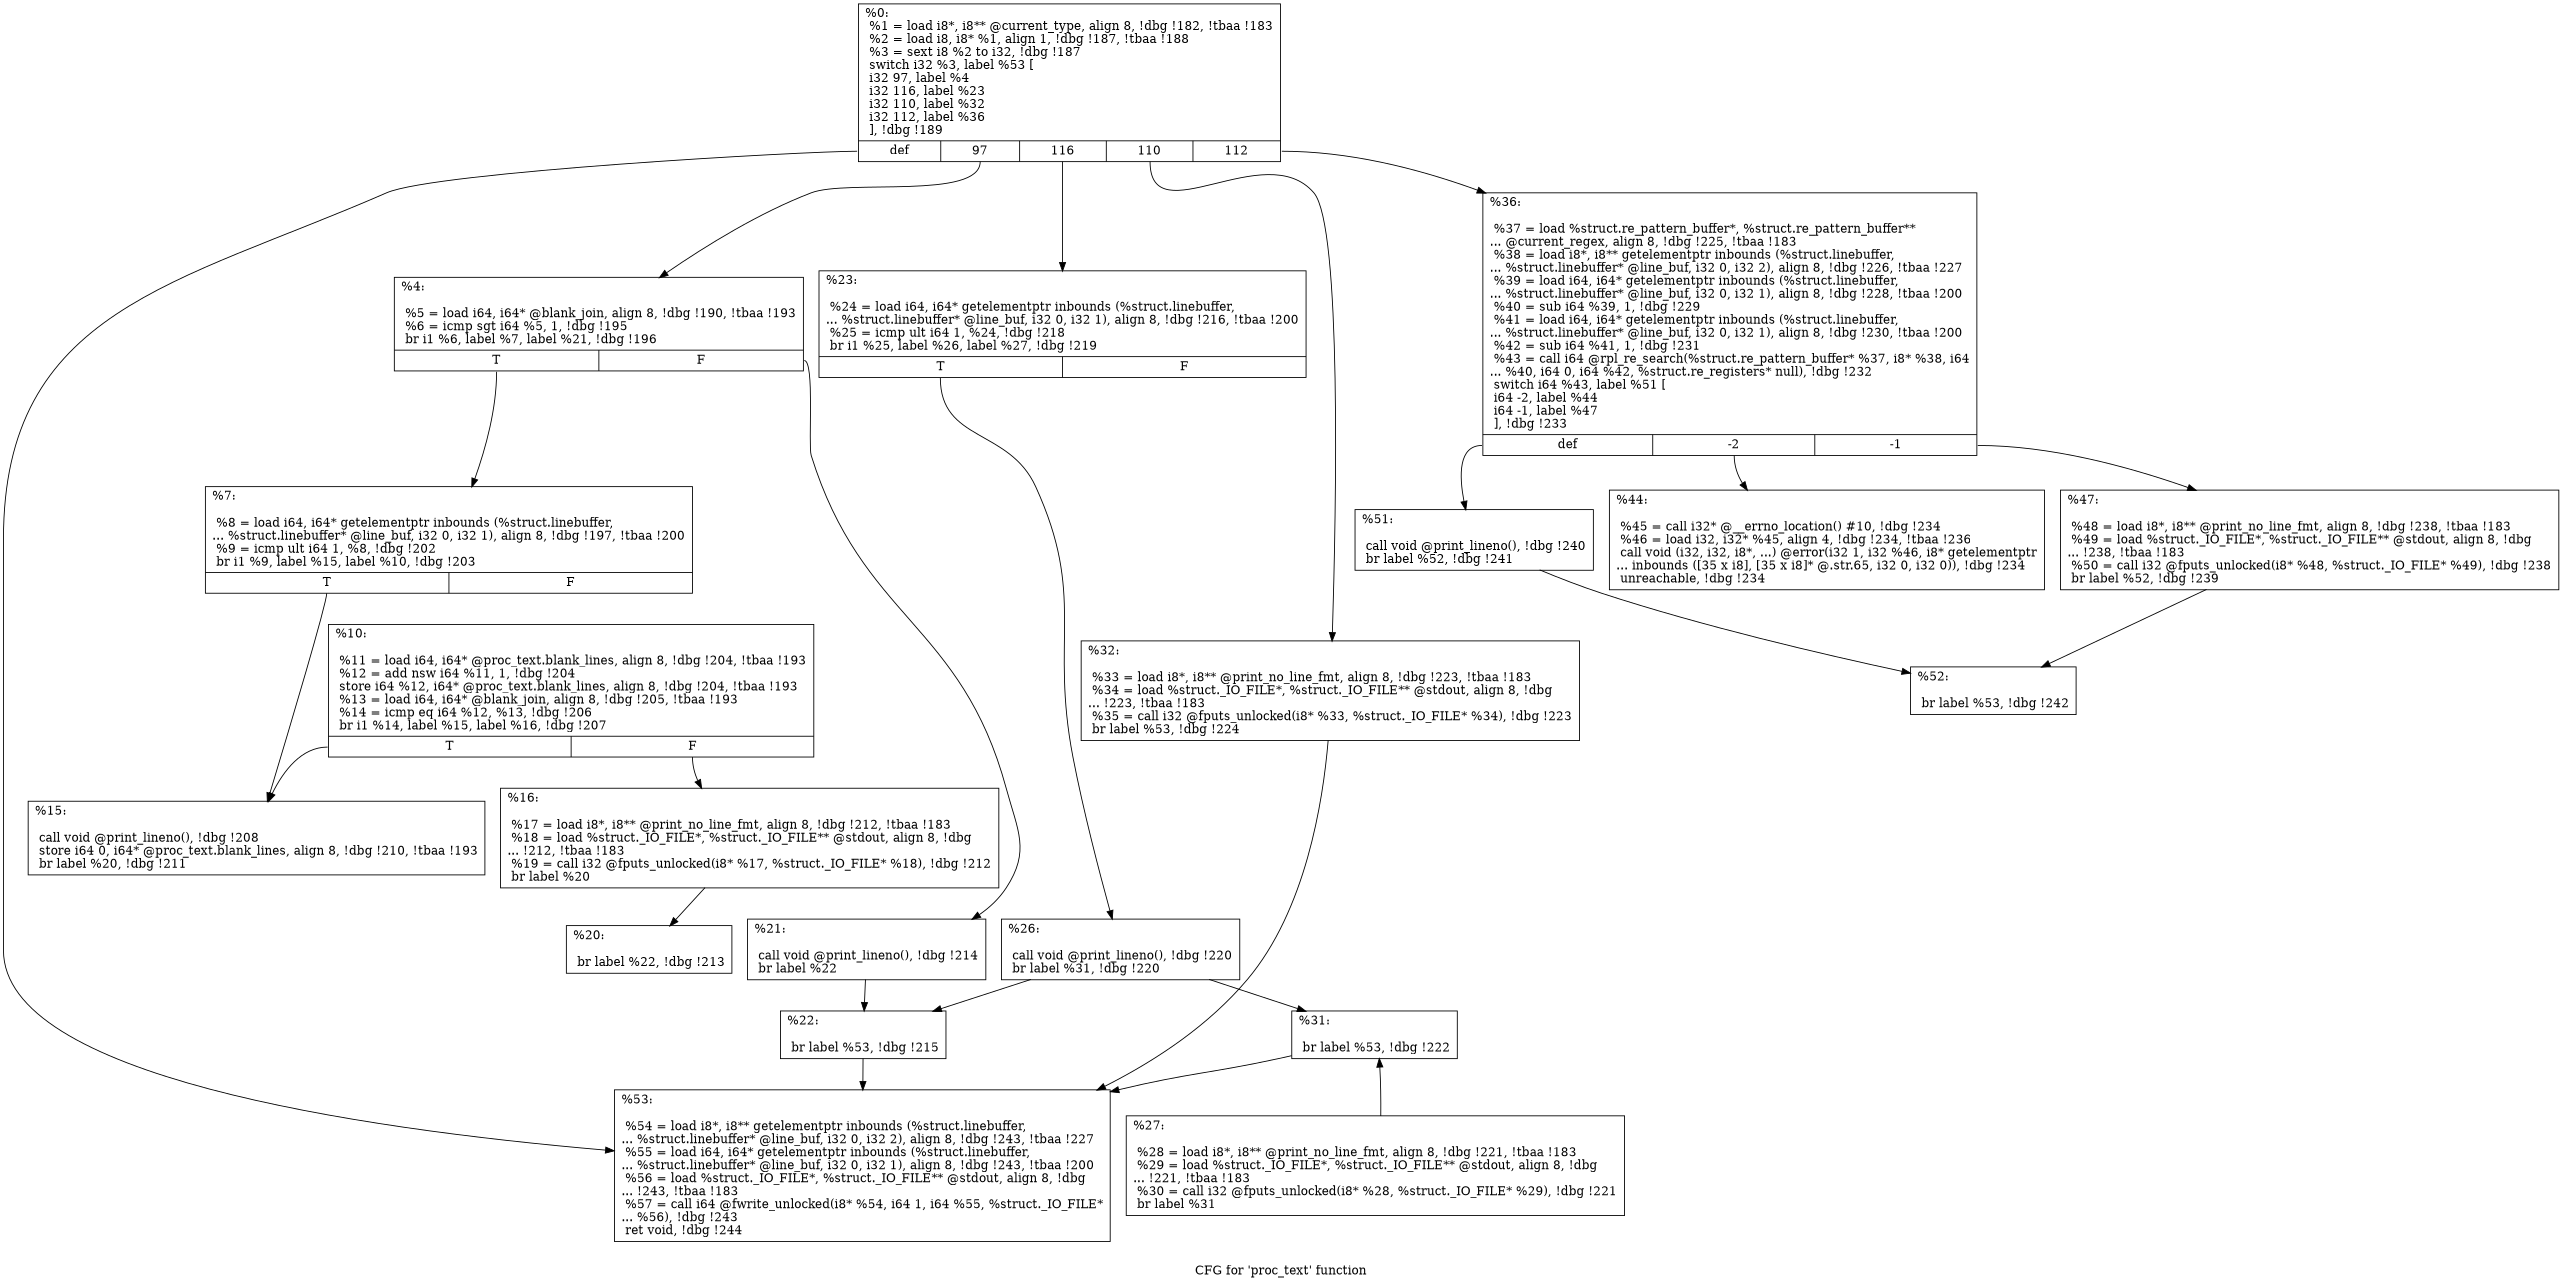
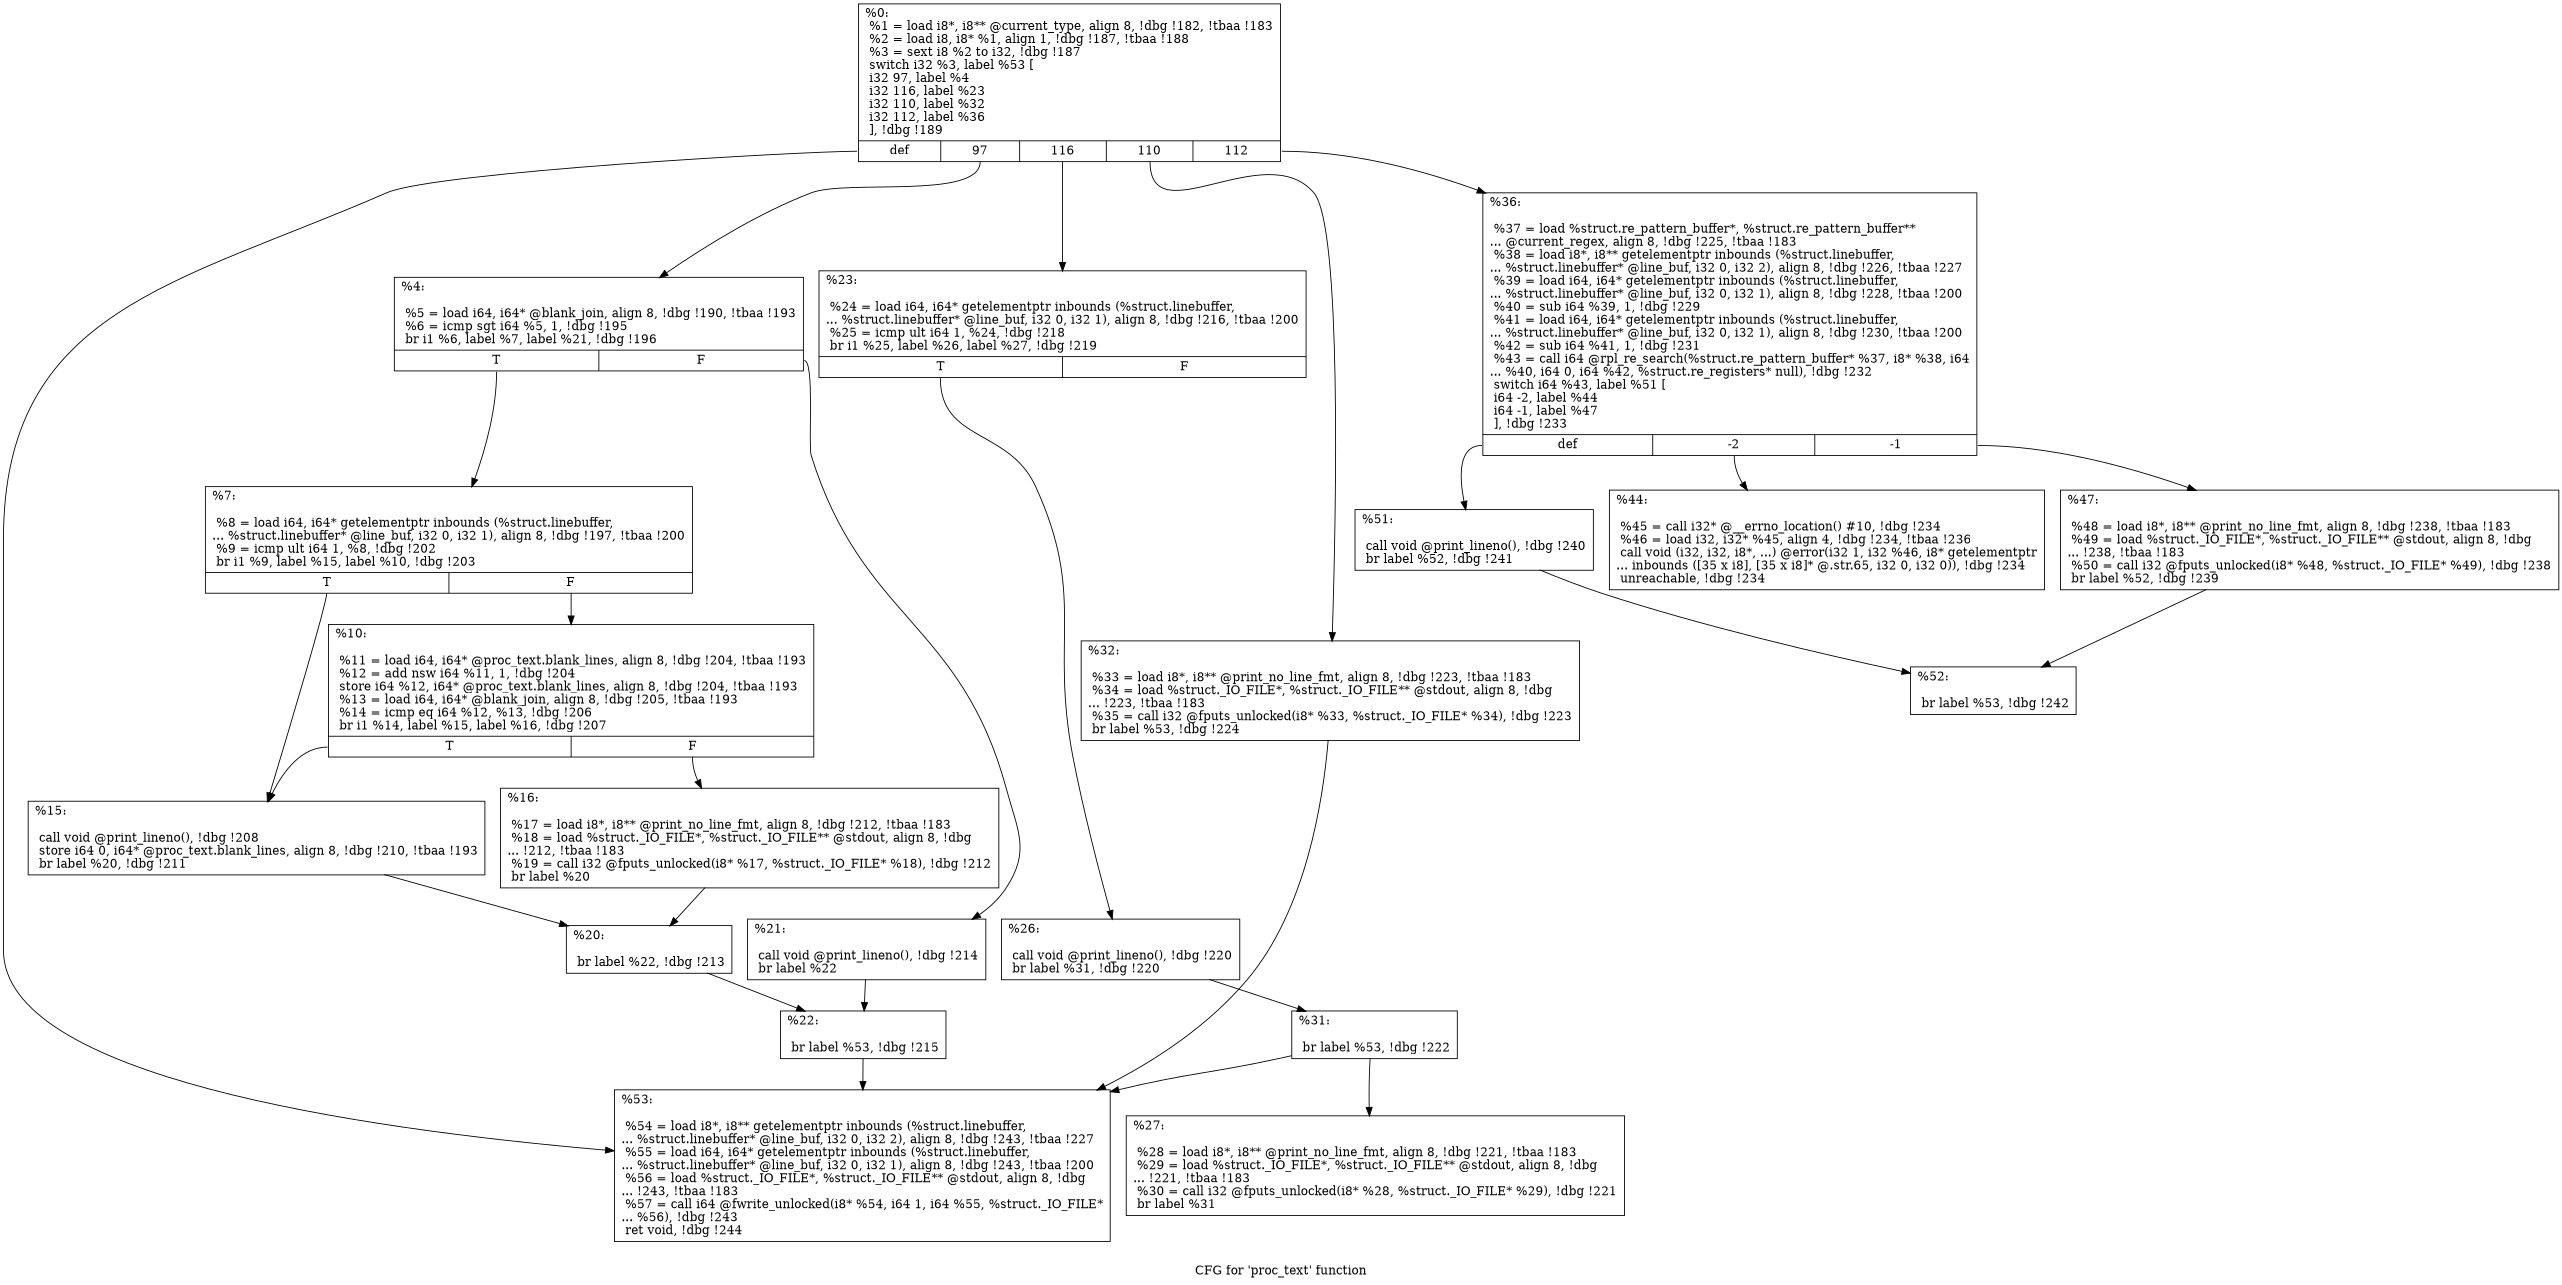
  digraph {
    label="CFG for 'proc_text' function"
    node [shape=record]
    n1 [label="{%0:\l  %1 = load i8*, i8** @current_type, align 8, !dbg !182, !tbaa !183\l  %2 = load i8, i8* %1, align 1, !dbg !187, !tbaa !188\l  %3 = sext i8 %2 to i32, !dbg !187\l  switch i32 %3, label %53 [\l    i32 97, label %4\l    i32 116, label %23\l    i32 110, label %32\l    i32 112, label %36\l  ], !dbg !189\l|{<s0>def|<s1>97|<s2>116|<s3>110|<s4>112}}"]
    n2 [label="{%53:\l\l  %54 = load i8*, i8** getelementptr inbounds (%struct.linebuffer,\l... %struct.linebuffer* @line_buf, i32 0, i32 2), align 8, !dbg !243, !tbaa !227\l  %55 = load i64, i64* getelementptr inbounds (%struct.linebuffer,\l... %struct.linebuffer* @line_buf, i32 0, i32 1), align 8, !dbg !243, !tbaa !200\l  %56 = load %struct._IO_FILE*, %struct._IO_FILE** @stdout, align 8, !dbg\l... !243, !tbaa !183\l  %57 = call i64 @fwrite_unlocked(i8* %54, i64 1, i64 %55, %struct._IO_FILE*\l... %56), !dbg !243\l  ret void, !dbg !244\l}"]
    n3 [label="{%4:\l\l  %5 = load i64, i64* @blank_join, align 8, !dbg !190, !tbaa !193\l  %6 = icmp sgt i64 %5, 1, !dbg !195\l  br i1 %6, label %7, label %21, !dbg !196\l|{<s0>T|<s1>F}}"]
    n4 [label="{%23:\l\l  %24 = load i64, i64* getelementptr inbounds (%struct.linebuffer,\l... %struct.linebuffer* @line_buf, i32 0, i32 1), align 8, !dbg !216, !tbaa !200\l  %25 = icmp ult i64 1, %24, !dbg !218\l  br i1 %25, label %26, label %27, !dbg !219\l|{<s0>T|<s1>F}}"]
    n5 [label="{%32:\l\l  %33 = load i8*, i8** @print_no_line_fmt, align 8, !dbg !223, !tbaa !183\l  %34 = load %struct._IO_FILE*, %struct._IO_FILE** @stdout, align 8, !dbg\l... !223, !tbaa !183\l  %35 = call i32 @fputs_unlocked(i8* %33, %struct._IO_FILE* %34), !dbg !223\l  br label %53, !dbg !224\l}"]
    n6 [label="{%36:\l\l  %37 = load %struct.re_pattern_buffer*, %struct.re_pattern_buffer**\l... @current_regex, align 8, !dbg !225, !tbaa !183\l  %38 = load i8*, i8** getelementptr inbounds (%struct.linebuffer,\l... %struct.linebuffer* @line_buf, i32 0, i32 2), align 8, !dbg !226, !tbaa !227\l  %39 = load i64, i64* getelementptr inbounds (%struct.linebuffer,\l... %struct.linebuffer* @line_buf, i32 0, i32 1), align 8, !dbg !228, !tbaa !200\l  %40 = sub i64 %39, 1, !dbg !229\l  %41 = load i64, i64* getelementptr inbounds (%struct.linebuffer,\l... %struct.linebuffer* @line_buf, i32 0, i32 1), align 8, !dbg !230, !tbaa !200\l  %42 = sub i64 %41, 1, !dbg !231\l  %43 = call i64 @rpl_re_search(%struct.re_pattern_buffer* %37, i8* %38, i64\l... %40, i64 0, i64 %42, %struct.re_registers* null), !dbg !232\l  switch i64 %43, label %51 [\l    i64 -2, label %44\l    i64 -1, label %47\l  ], !dbg !233\l|{<s0>def|<s1>-2|<s2>-1}}"]
    n7 [label="{%7:\l\l  %8 = load i64, i64* getelementptr inbounds (%struct.linebuffer,\l... %struct.linebuffer* @line_buf, i32 0, i32 1), align 8, !dbg !197, !tbaa !200\l  %9 = icmp ult i64 1, %8, !dbg !202\l  br i1 %9, label %15, label %10, !dbg !203\l|{<s0>T|<s1>F}}"]
    n8 [label="{%21:\l\l  call void @print_lineno(), !dbg !214\l  br label %22\l}"]
    n9 [label="{%26:\l\l  call void @print_lineno(), !dbg !220\l  br label %31, !dbg !220\l}"]
    n10 [label="{%51:\l\l  call void @print_lineno(), !dbg !240\l  br label %52, !dbg !241\l}"]
    n11 [label="{%44:\l\l  %45 = call i32* @__errno_location() #10, !dbg !234\l  %46 = load i32, i32* %45, align 4, !dbg !234, !tbaa !236\l  call void (i32, i32, i8*, ...) @error(i32 1, i32 %46, i8* getelementptr\l... inbounds ([35 x i8], [35 x i8]* @.str.65, i32 0, i32 0)), !dbg !234\l  unreachable, !dbg !234\l}"]
    n12 [label="{%47:\l\l  %48 = load i8*, i8** @print_no_line_fmt, align 8, !dbg !238, !tbaa !183\l  %49 = load %struct._IO_FILE*, %struct._IO_FILE** @stdout, align 8, !dbg\l... !238, !tbaa !183\l  %50 = call i32 @fputs_unlocked(i8* %48, %struct._IO_FILE* %49), !dbg !238\l  br label %52, !dbg !239\l}"]
    n13 [label="{%15:\l\l  call void @print_lineno(), !dbg !208\l  store i64 0, i64* @proc_text.blank_lines, align 8, !dbg !210, !tbaa !193\l  br label %20, !dbg !211\l}"]
    n14 [label="{%10:\l\l  %11 = load i64, i64* @proc_text.blank_lines, align 8, !dbg !204, !tbaa !193\l  %12 = add nsw i64 %11, 1, !dbg !204\l  store i64 %12, i64* @proc_text.blank_lines, align 8, !dbg !204, !tbaa !193\l  %13 = load i64, i64* @blank_join, align 8, !dbg !205, !tbaa !193\l  %14 = icmp eq i64 %12, %13, !dbg !206\l  br i1 %14, label %15, label %16, !dbg !207\l|{<s0>T|<s1>F}}"]
    n15 [label="{%22:\l\l  br label %53, !dbg !215\l}"]
    n16 [label="{%31:\l\l  br label %53, !dbg !222\l}"]
    n17 [label="{%27:\l\l  %28 = load i8*, i8** @print_no_line_fmt, align 8, !dbg !221, !tbaa !183\l  %29 = load %struct._IO_FILE*, %struct._IO_FILE** @stdout, align 8, !dbg\l... !221, !tbaa !183\l  %30 = call i32 @fputs_unlocked(i8* %28, %struct._IO_FILE* %29), !dbg !221\l  br label %31\l}"]
    n18 [label="{%52:\l\l  br label %53, !dbg !242\l}"]
    n19 [label="{%20:\l\l  br label %22, !dbg !213\l}"]
    n20 [label="{%16:\l\l  %17 = load i8*, i8** @print_no_line_fmt, align 8, !dbg !212, !tbaa !183\l  %18 = load %struct._IO_FILE*, %struct._IO_FILE** @stdout, align 8, !dbg\l... !212, !tbaa !183\l  %19 = call i32 @fputs_unlocked(i8* %17, %struct._IO_FILE* %18), !dbg !212\l  br label %20\l}"]
    n1 -> n2 [tailport=s0]
    n1 -> n3 [tailport=s1]
    n1 -> n4 [tailport=s2]
    n1 -> n5 [tailport=s3]
    n1 -> n6 [tailport=s4]
    n3 -> n7 [tailport=s0]
    n3 -> n8 [tailport=s1]
    n4 -> n9 [tailport=s0]
    n5 -> n2
    n6 -> n10 [tailport=s0]
    n6 -> n11 [tailport=s1]
    n6 -> n12 [tailport=s2]
    n7 -> n13 [tailport=s0]
+   n7 -> n14 [tailport=s1]
    n8 -> n15
    n9 -> n16
    n10 -> n18
    n12 -> n18
+   n13 -> n19
    n14 -> n13 [tailport=s0]
    n14 -> n20 [tailport=s1]
    n15 -> n2
    n16 -> n2
-   n17 -> n16
-   n9 -> n15
+   n16 -> n17
+   n19 -> n15
    n20 -> n19
  }
